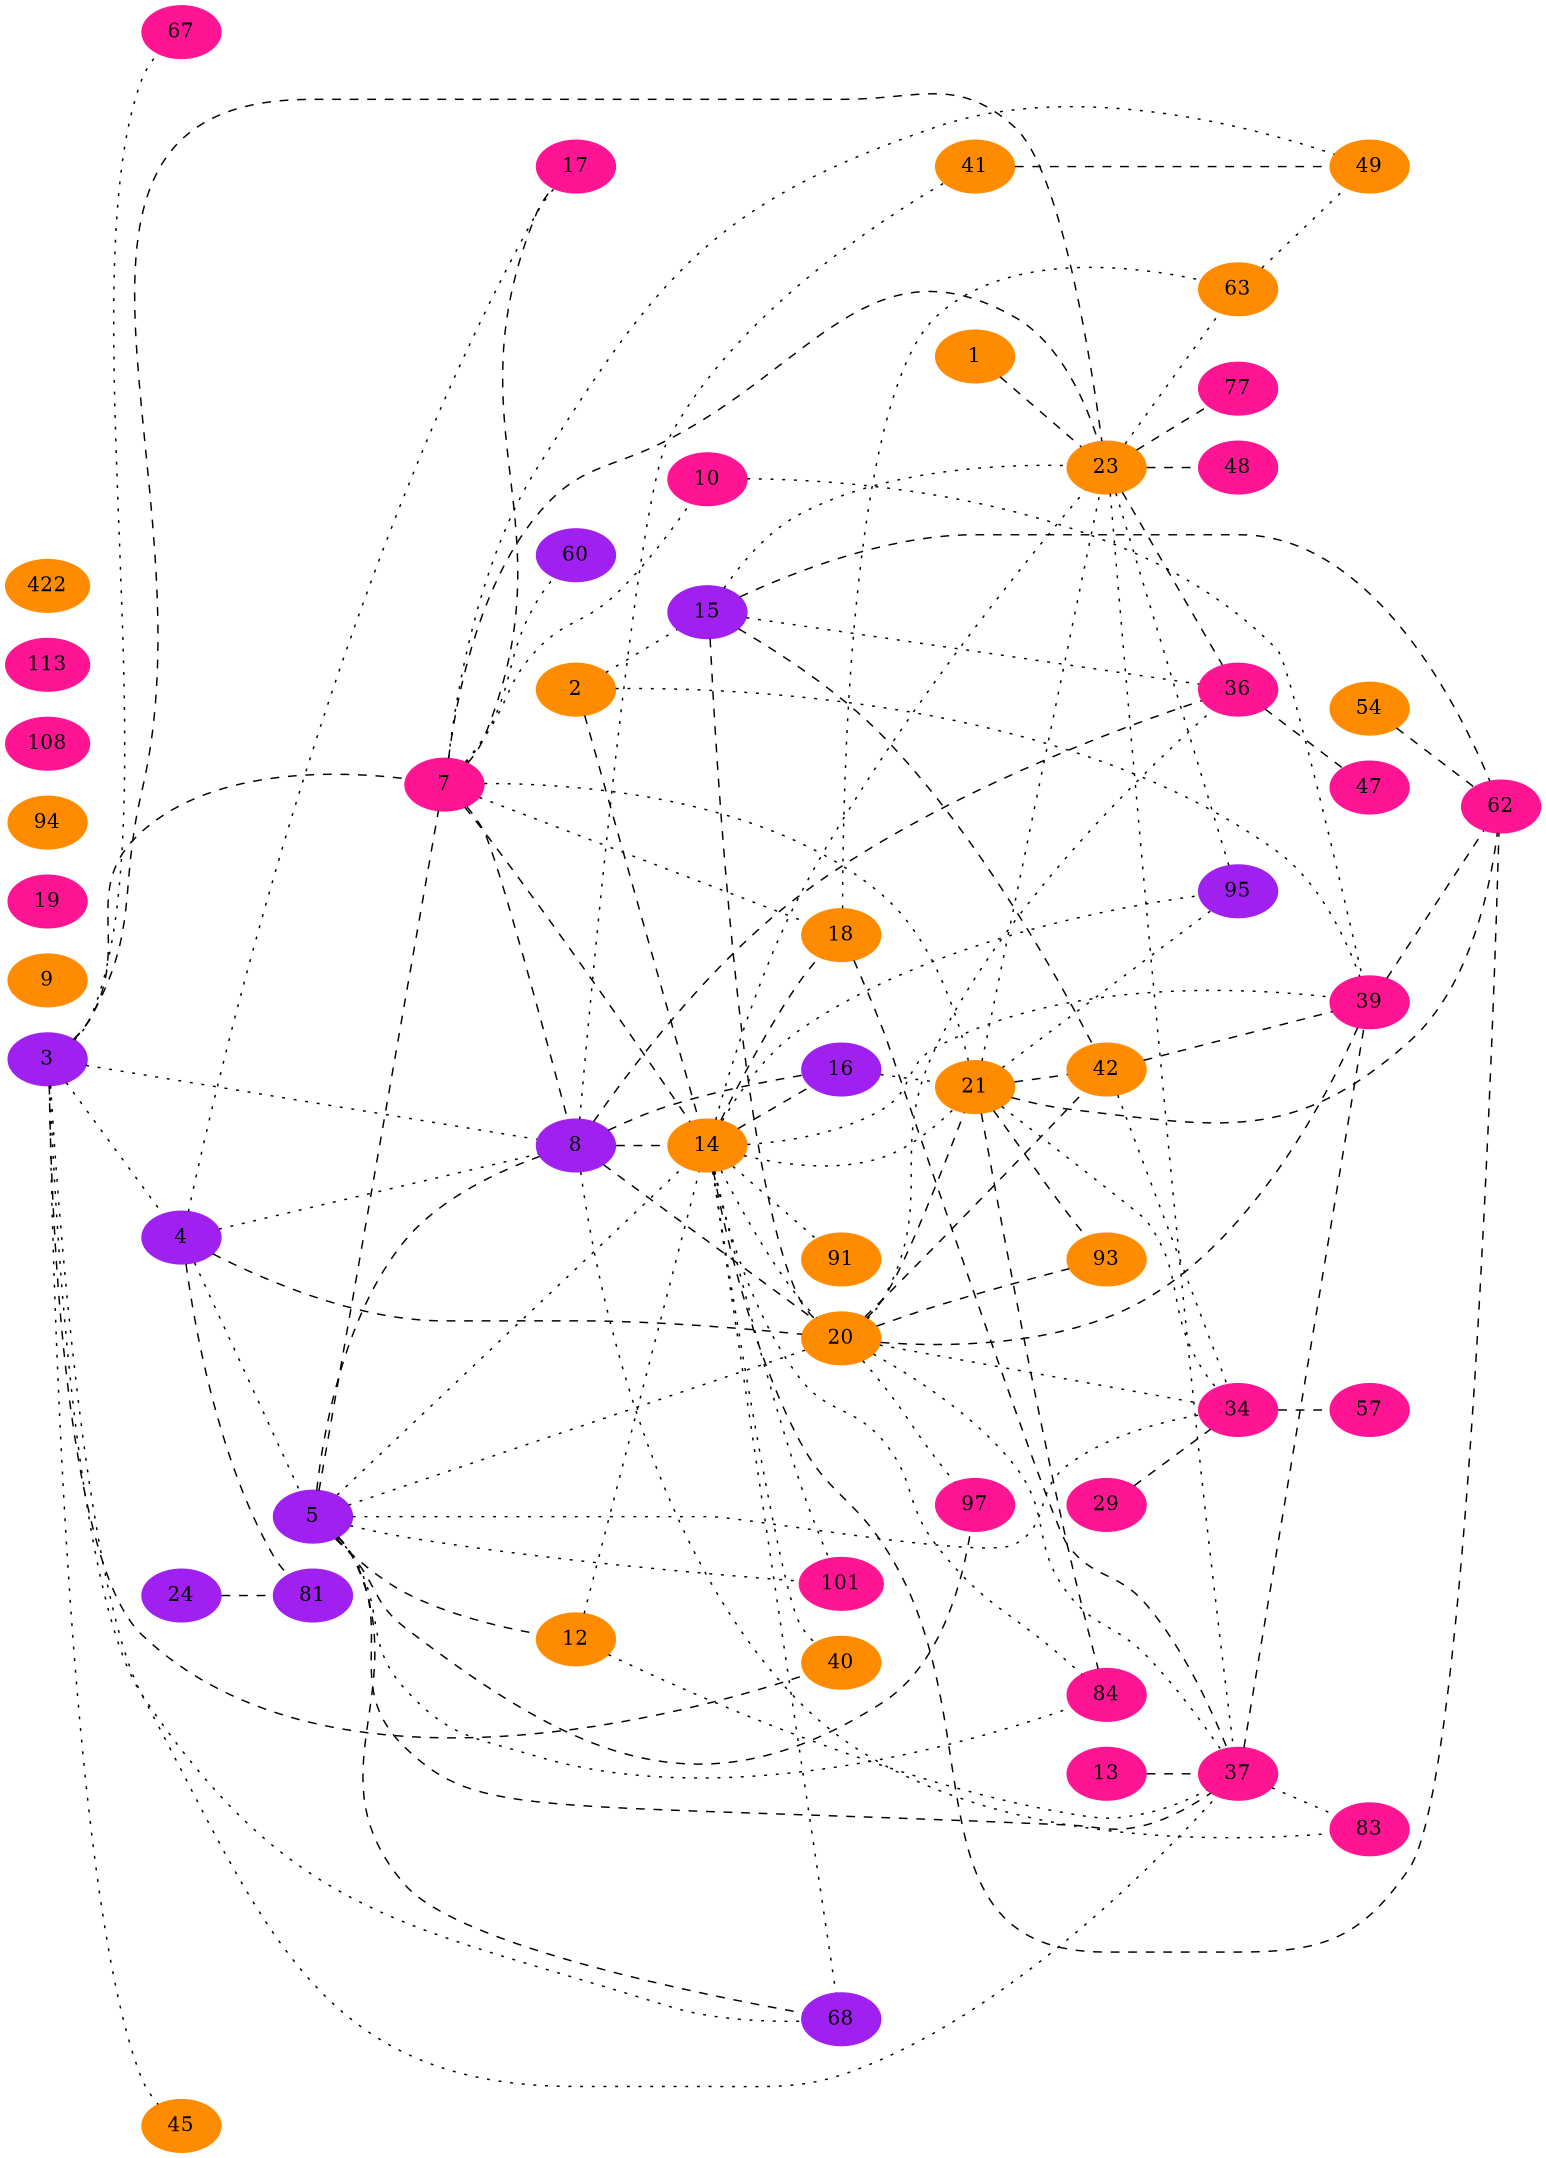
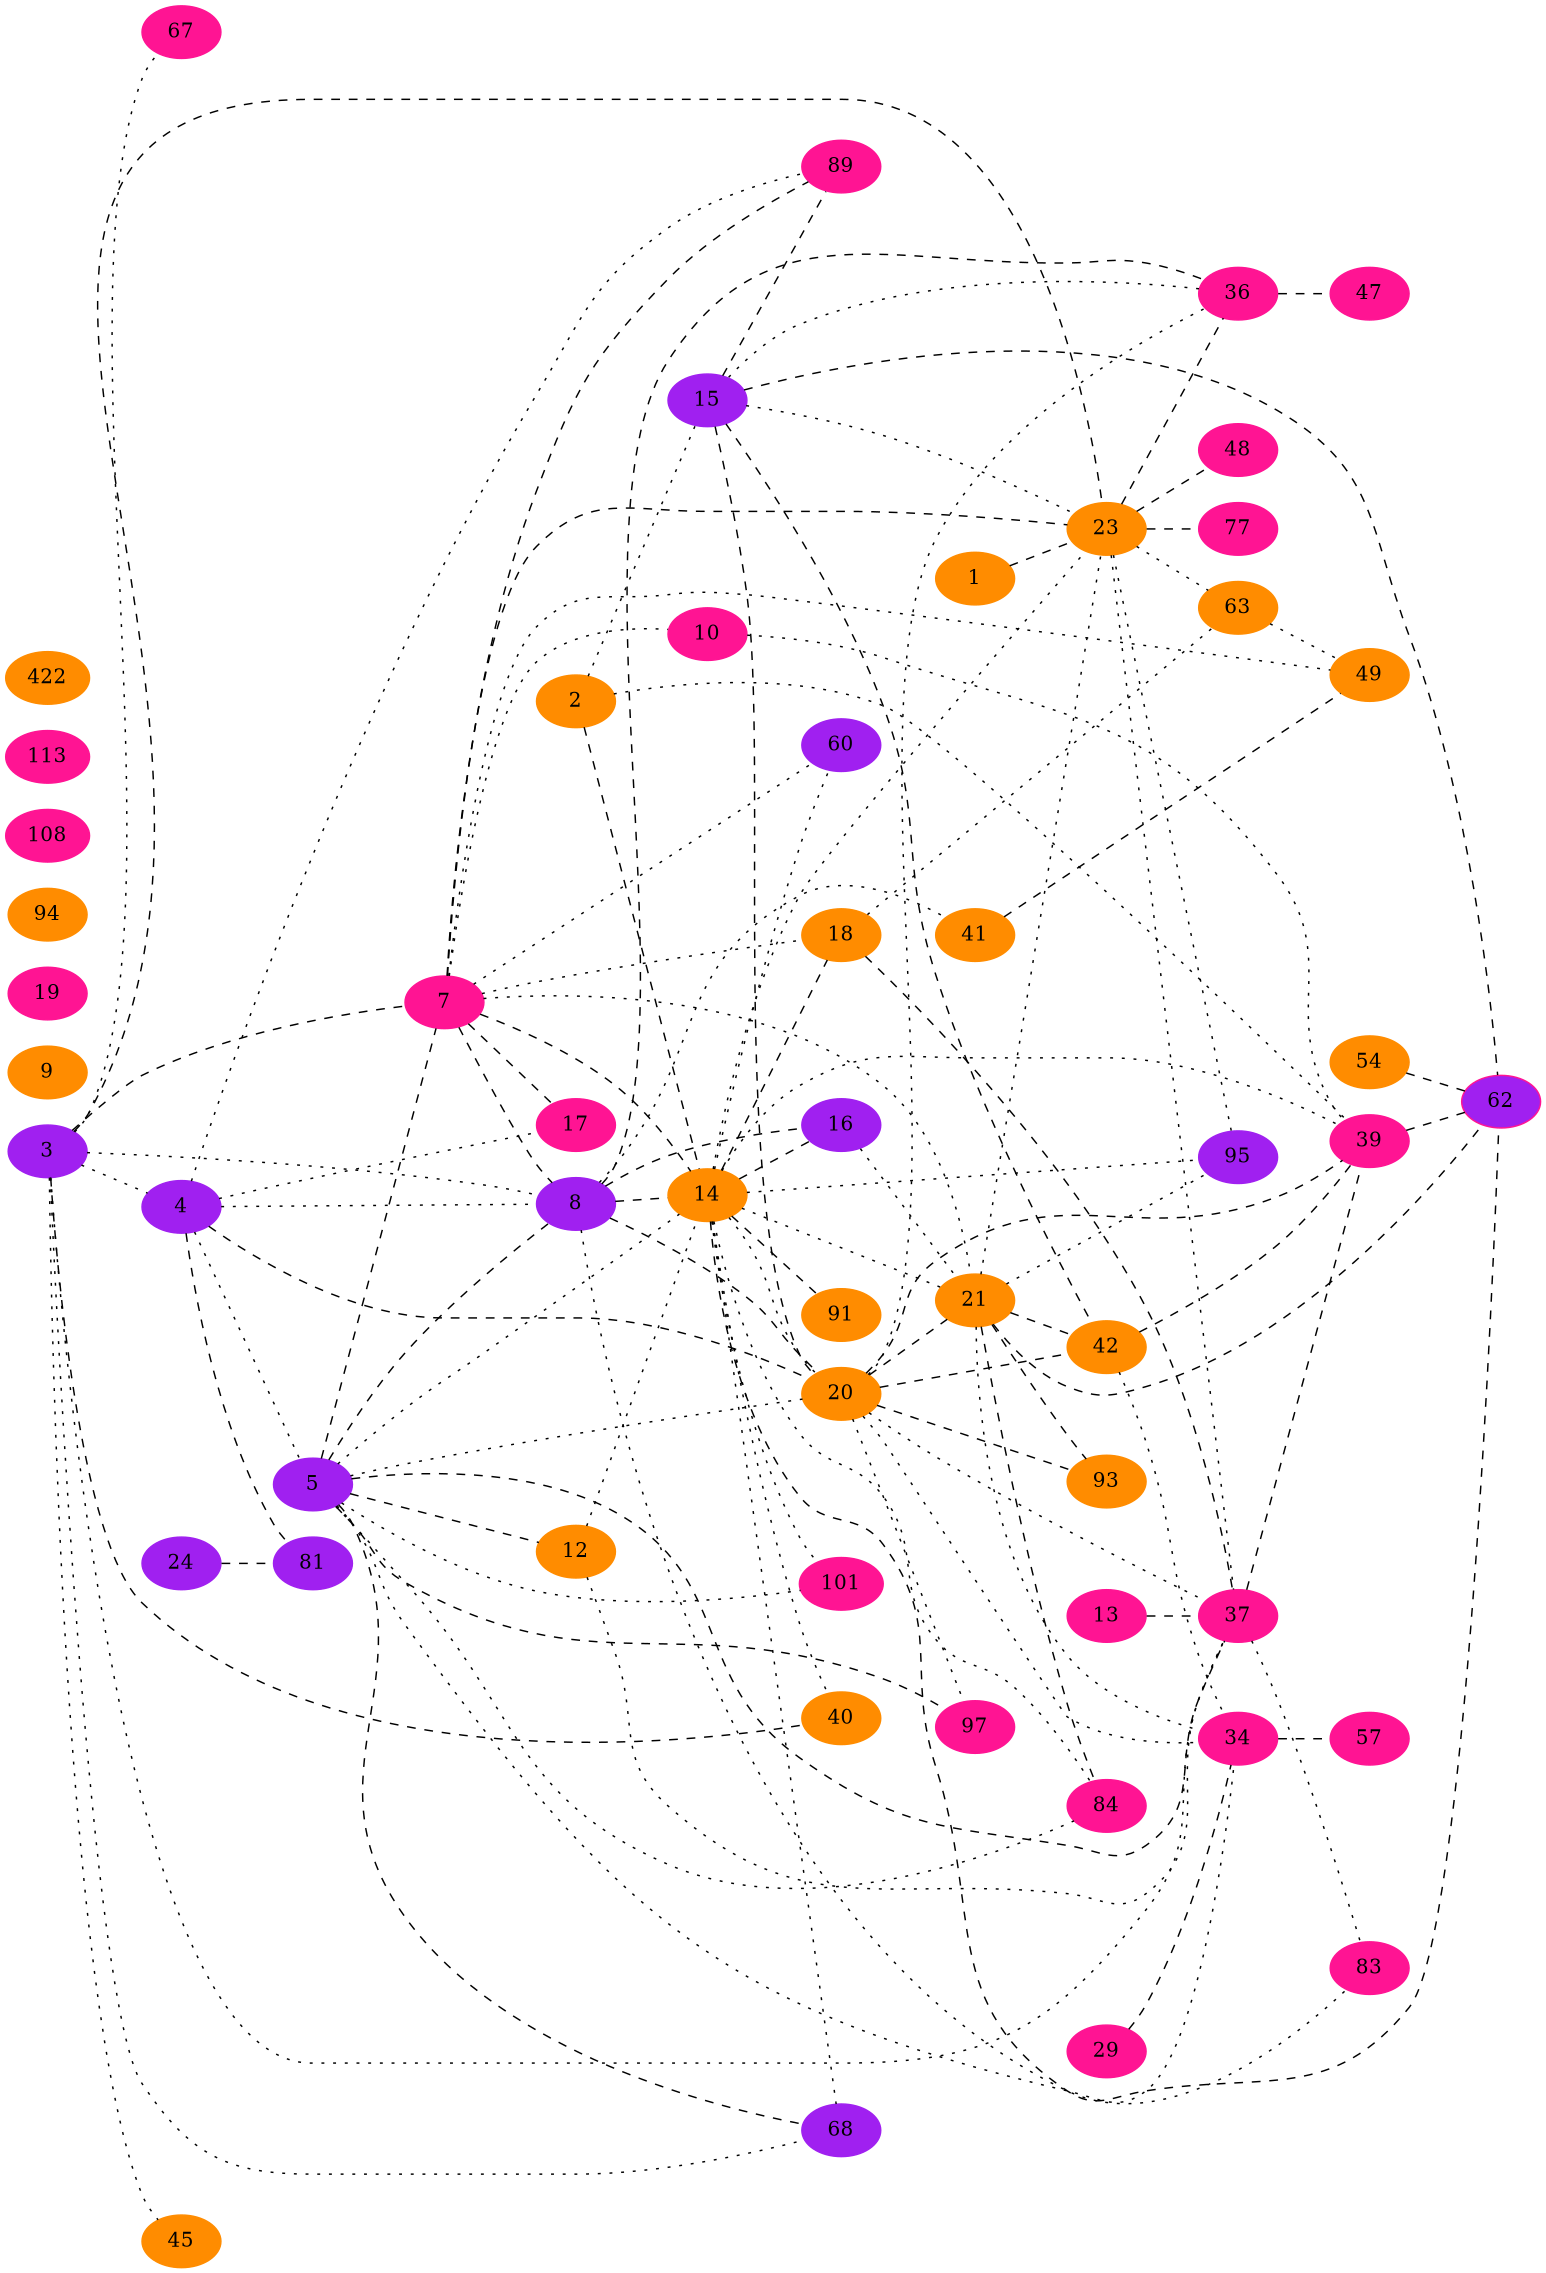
  graph {
    rankdir=LR
    node [color=deeppink style=filled]
    edge [style=dotted]
    1 [color=darkorange super="+82"]
    23 [color=darkorange super="+46+87"]
    37 [super="+43+105"]
    36 [super="+88+90"]
    95 [color=purple super="+100"]
    63 [color=darkorange super="+136"]
    48
    77
    2 [color=darkorange super="+107"]
    14 [color=darkorange super="+30+124+26+85+76"]
    15 [color=purple super="+121+56"]
    39 [super="+123+119"]
    40 [color=darkorange]
    68 [color=purple super="+86"]
    20 [color=darkorange super="+117+141+25+70"]
    84
    101
    18 [color=darkorange super="+66+32"]
    21 [color=darkorange super="+79+78+28"]
    60 [color=purple super="+116"]
    16 [color=purple super="+53"]
-   62 [super="+80"]
+   62 [super="+80" fillcolor=purple]
    91 [color=darkorange]
+   89
    n25 [color=darkorange label=42 super="+71"]
    3 [color=purple super="+6+49+52"]
    4 [color=purple super="+27"]
    7 [super="+92+61+111+44"]
    8 [color=purple super="+38+110+55"]
    45 [color=darkorange]
    67
    5 [color=purple super="+31+11+33"]
    17
    81 [color=purple super="+130"]
    10 [super="+98"]
    n36 [color=darkorange label=49 super="+96"]
    41 [color=darkorange]
    83 [super="+99"]
    12 [color=darkorange super="+65"]
    34 [super="+126+129+103"]
    97 [super="+106"]
    93 [color=darkorange]
    57
    13 [super="+74"]
    47
    9 [color=darkorange]
    19
    24 [color=purple]
    29
    54 [color=darkorange]
    94 [color=darkorange]
    108
    113
    n54 [color=darkorange label=422]
    1 -- 23 [style=dashed]
    23 -- 37
    23 -- 36 [style=dashed]
    23 -- 95
    23 -- 63
    23 -- 48 [style=dashed]
    23 -- 77 [style=dashed]
    37 -- 39 [style=dashed]
    37 -- 83
    36 -- 47 [style=dashed]
    63 -- n36
    2 -- 14 [style=dashed]
    2 -- 15
    2 -- 39
    14 -- 23
    14 -- 95
    14 -- 39 [weight=2]
    14 -- 40
    14 -- 68
    14 -- 20
    14 -- 84
    14 -- 101
    14 -- 18 [style=dashed weight=2]
    14 -- 21
+   14 -- 60
    14 -- 16 [style=dashed]
    14 -- 62 [style=dashed]
-   14 -- 91
+   14 -- 91 [style=dashed]
    15 -- 23
    15 -- 36
    15 -- 20 [style=dashed weight=2]
    15 -- 62 [style=dashed weight=2]
+   15 -- 89 [style=dashed]
    15 -- n25 [style=dashed]
    39 -- 62 [style=dashed]
    20 -- 37
    20 -- 36
    20 -- 39 [style=dashed weight=2]
    20 -- 21 [style=dashed weight=2]
    20 -- n25 [style=dashed]
    20 -- 34
    20 -- 97
    20 -- 93 [style=dashed]
    18 -- 37 [style=dashed]
    18 -- 63
    21 -- 23
    21 -- 95
    21 -- 84 [style=dashed]
    21 -- 62 [style=dashed]
    21 -- n25 [style=dashed]
    21 -- 34
    21 -- 93 [style=dashed]
    16 -- 21
    n25 -- 39 [style=dashed]
    n25 -- 34
    3 -- 23 [style=dashed weight=2]
    3 -- 37
    3 -- 40 [style=dashed]
    3 -- 68
    3 -- 4
    3 -- 7 [style=dashed]
    3 -- 8
    3 -- 45
    3 -- 67
    4 -- 20 [style=dashed]
+   4 -- 89
    4 -- 8
    4 -- 5
    4 -- 17
    4 -- 81 [style=dashed]
    7 -- 23 [style=dashed]
    7 -- 14 [style=dashed weight=2]
    7 -- 18
    7 -- 21 [weight=3]
    7 -- 60
+   7 -- 89 [style=dashed]
    7 -- 8 [style=dashed]
    7 -- 17 [style=dashed]
    7 -- 10
    7 -- n36
    8 -- 36 [style=dashed]
    8 -- 14 [style=dashed weight=2]
    8 -- 20 [style=dashed weight=2]
    8 -- 16 [style=dashed]
    8 -- 41
    8 -- 83
    5 -- 37 [style=dashed]
    5 -- 14
    5 -- 68 [style=dashed]
    5 -- 20
    5 -- 84
    5 -- 101
    5 -- 7 [style=dashed]
    5 -- 8 [style=dashed]
    5 -- 12 [style=dashed]
    5 -- 34
    5 -- 97 [style=dashed]
    10 -- 39
    41 -- n36 [style=dashed]
    12 -- 37
    12 -- 14
    34 -- 57 [style=dashed]
    13 -- 37 [style=dashed]
    24 -- 81 [style=dashed]
    29 -- 34 [style=dashed]
    54 -- 62 [style=dashed]
  }
